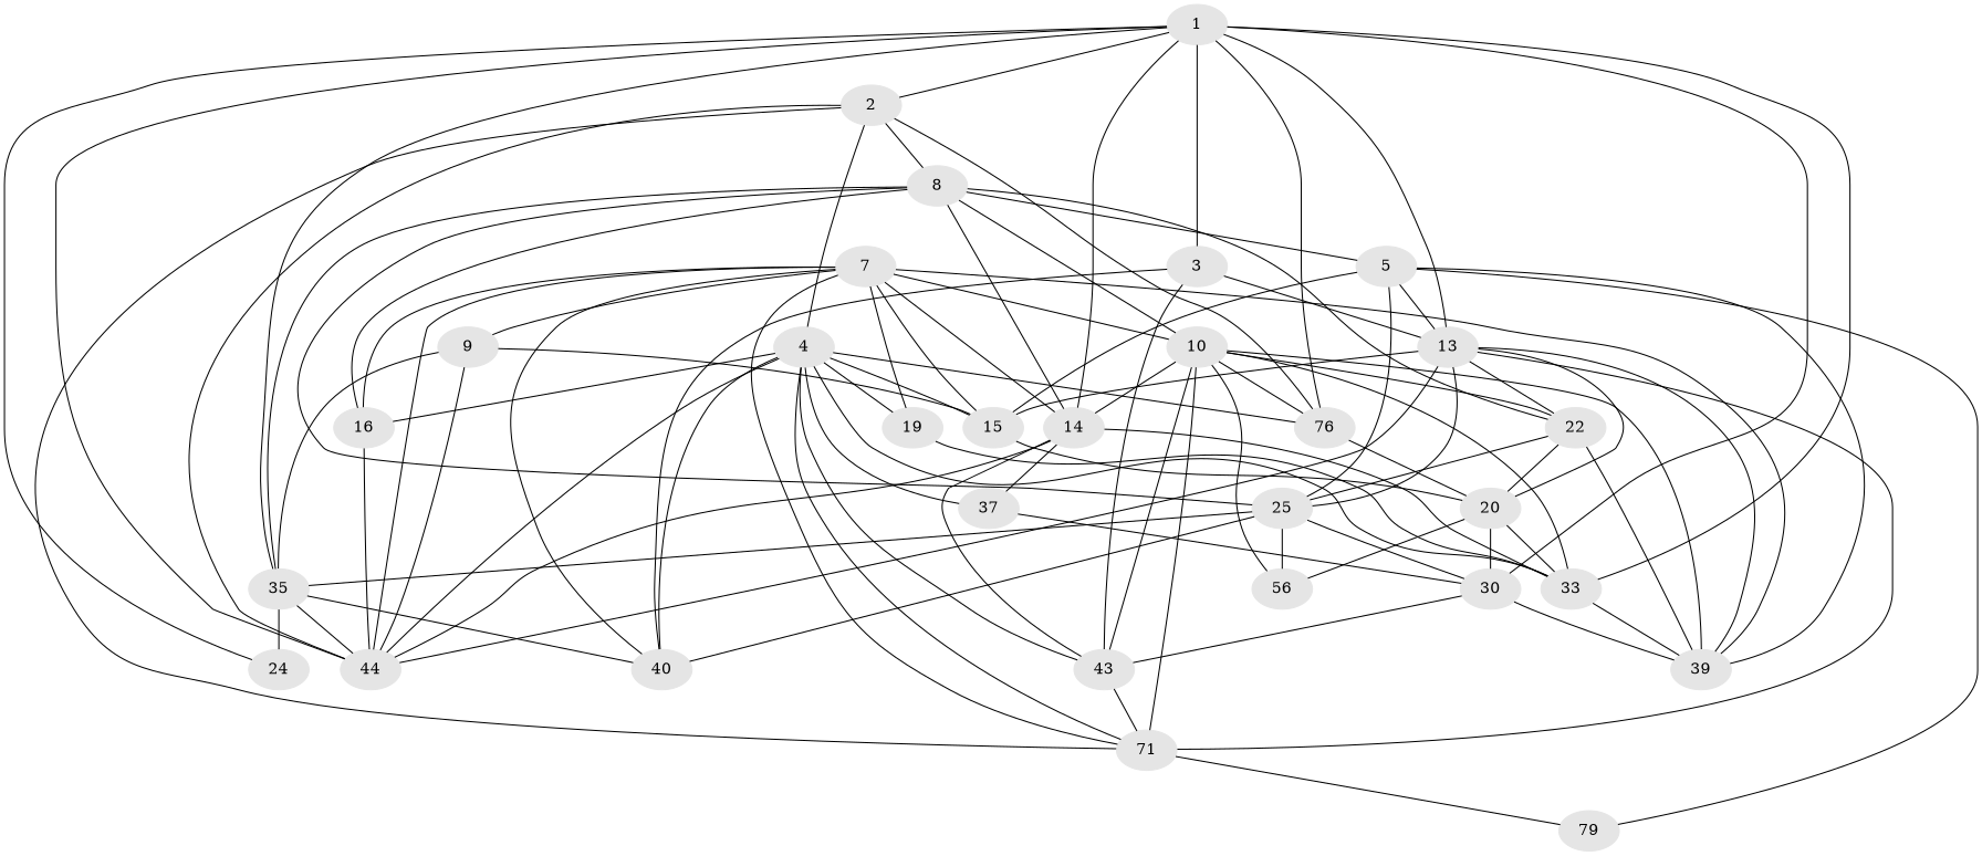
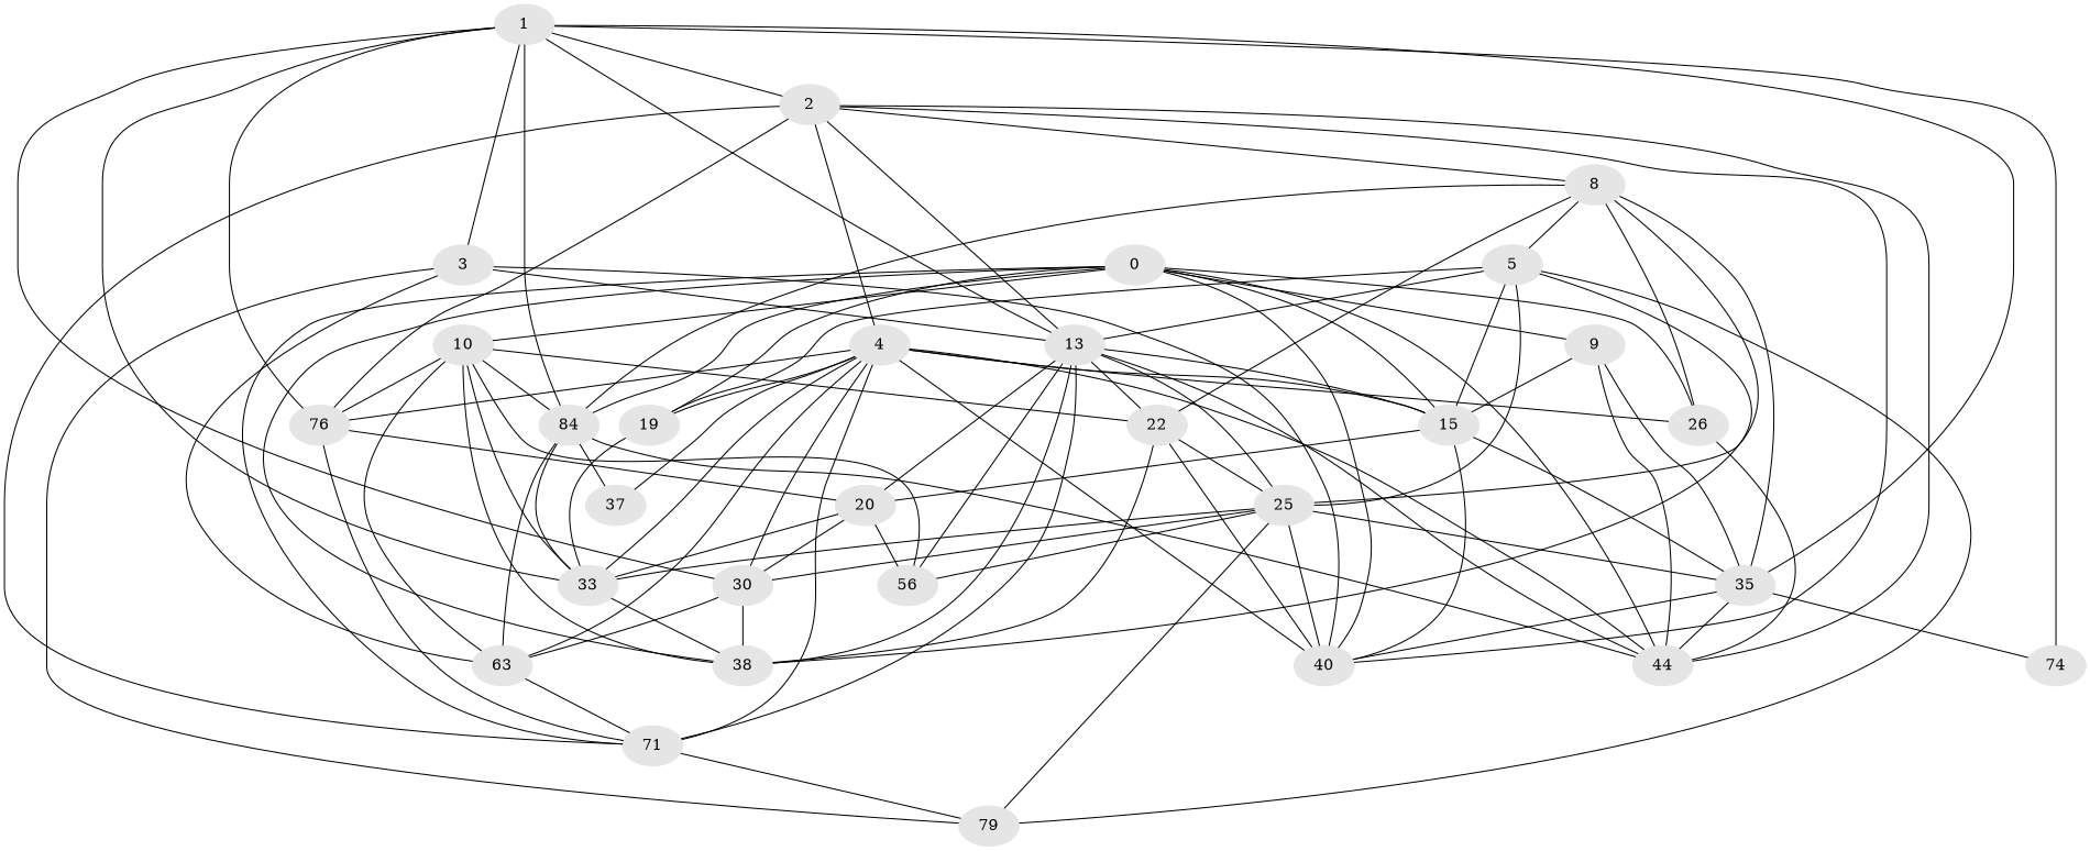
  graph {
    node [color=gray90 style=filled]
    1 [super="+59+83+31+24"]
    2 [super="+17+45"]
    3 [super="+49"]
    13 [super="+52+75+55+34"]
-   14 [super="+54+32"]
+   14 [super="+54+32" label=84]
    30 [super="+41+36"]
    33 [super="+90+81"]
    35 [super="+91+46"]
    44 [super="+82+85"]
-   74 [label=24]
+   74
    76
    4 [super="+23+6"]
    40 [super="+50+61+58+88"]
    71 [super="+86+84"]
    8 [super="+12+26"]
-   43 [super="+47"]
+   43 [super="+47" label=63]
    79
    5 [super="+70+94"]
    15 [super="+96+69"]
    19
    25 [super="+42+27+28+63"]
-   38 [super="+39+68" label=39]
+   38 [super="+39+68"]
    22 [super="+78"]
    n24 [label=56]
    20 [super="+53"]
    37
-   16
+   16 [label=26]
    10 [super="+11"]
-   7 [super="+89+64+21"]
+   7 [super="+89+64+21" label=0]
    9
    1 -- 2
    1 -- 3
    1 -- 13 [weight=3]
    1 -- 14 [weight=2]
    1 -- 30 [weight=2]
    1 -- 33
    1 -- 35
-   1 -- 44 [weight=2]
    1 -- 74
    1 -- 76
+   2 -- 13
    2 -- 44
    2 -- 76
    2 -- 4
+   2 -- 40
    2 -- 71
    2 -- 8
    3 -- 13
    3 -- 40 [weight=2]
    3 -- 43
+   3 -- 79
    13 -- 44
    13 -- 71 [weight=2]
    13 -- 15 [weight=2]
    13 -- 25
    13 -- 38
    13 -- 22
+   13 -- n24
    13 -- 20
    14 -- 33
    14 -- 44
    14 -- 43
    14 -- 37
    30 -- 43
    30 -- 38 [weight=2]
    33 -- 38
    35 -- 44
    35 -- 74 [weight=3]
    35 -- 40
    76 -- 20
-   37 -- 30
+   4 -- 30
    4 -- 33
    4 -- 44
    4 -- 76
    4 -- 40 [weight=3]
    4 -- 71
    4 -- 43
    4 -- 15
    4 -- 19
    4 -- 37 [weight=3]
    4 -- 16
    71 -- 79
    8 -- 14
    8 -- 35
    8 -- 5
    8 -- 25 [weight=2]
    8 -- 22
    8 -- 16
-   8 -- 10 [weight=2]
    43 -- 71
    5 -- 13
    5 -- 79
    5 -- 15 [weight=2]
+   5 -- 19
    5 -- 25
    5 -- 38
+   15 -- 35
+   15 -- 40
    15 -- 20
    19 -- 33
    25 -- 30
+   25 -- 33
    25 -- 35
    25 -- 40 [weight=2]
+   25 -- 79
    25 -- n24
-   22 -- 20
+   22 -- 40
    22 -- 25
    22 -- 38
    20 -- 30
    20 -- 33
    20 -- n24
    16 -- 44
    10 -- 14
    10 -- 33
    10 -- 76
-   10 -- 71
+   76 -- 71
    10 -- 43
    10 -- 38
    10 -- 22
    10 -- n24
    7 -- 14
    7 -- 44
    7 -- 40
    7 -- 71
    7 -- 15
    7 -- 19
    7 -- 38
    7 -- 16
    7 -- 10
    7 -- 9
    9 -- 35
    9 -- 44
    9 -- 15
  }
